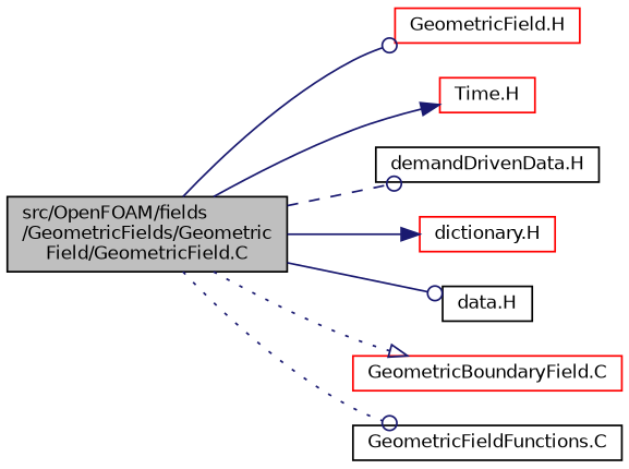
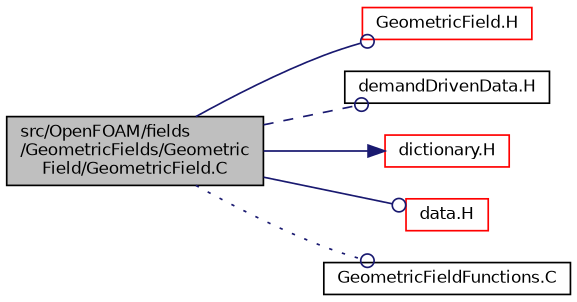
  digraph {
    rankdir=LR
    node [color=red fontname=Helvetica fontsize=10 shape=record]
    edge [arrowhead=odot color=midnightblue fontname=Helvetica fontsize=10 labelfontname=Helvetica labelfontsize=10 style=solid]
    n1 [color=black fillcolor=grey75 fontcolor=black height=0.2 label="src/OpenFOAM/fields\l/GeometricFields/Geometric\lField/GeometricField.C" style=filled width=0.4]
    n2 [height=0.2 label="GeometricField.H" width=0.4]
-   n3 [height=0.2 label="Time.H" width=0.4]
    n4 [color=black height=0.2 label="demandDrivenData.H" width=0.4]
    n5 [height=0.2 label="dictionary.H" width=0.4]
-   n6 [color=black height=0.2 label="data.H" width=0.4]
-   n7 [height=0.2 label="GeometricBoundaryField.C" width=0.4]
+   n6 [height=0.2 label="data.H" width=0.4]
    n8 [color=black height=0.2 label="GeometricFieldFunctions.C" width=0.4]
    n1 -> n2
-   n1 -> n3 [arrowhead=normal]
    n1 -> n4 [style=dashed]
    n1 -> n5 [arrowhead=normal]
    n1 -> n6
-   n1 -> n7 [arrowhead=onormal style=dotted]
    n1 -> n8 [style=dotted]
  }
